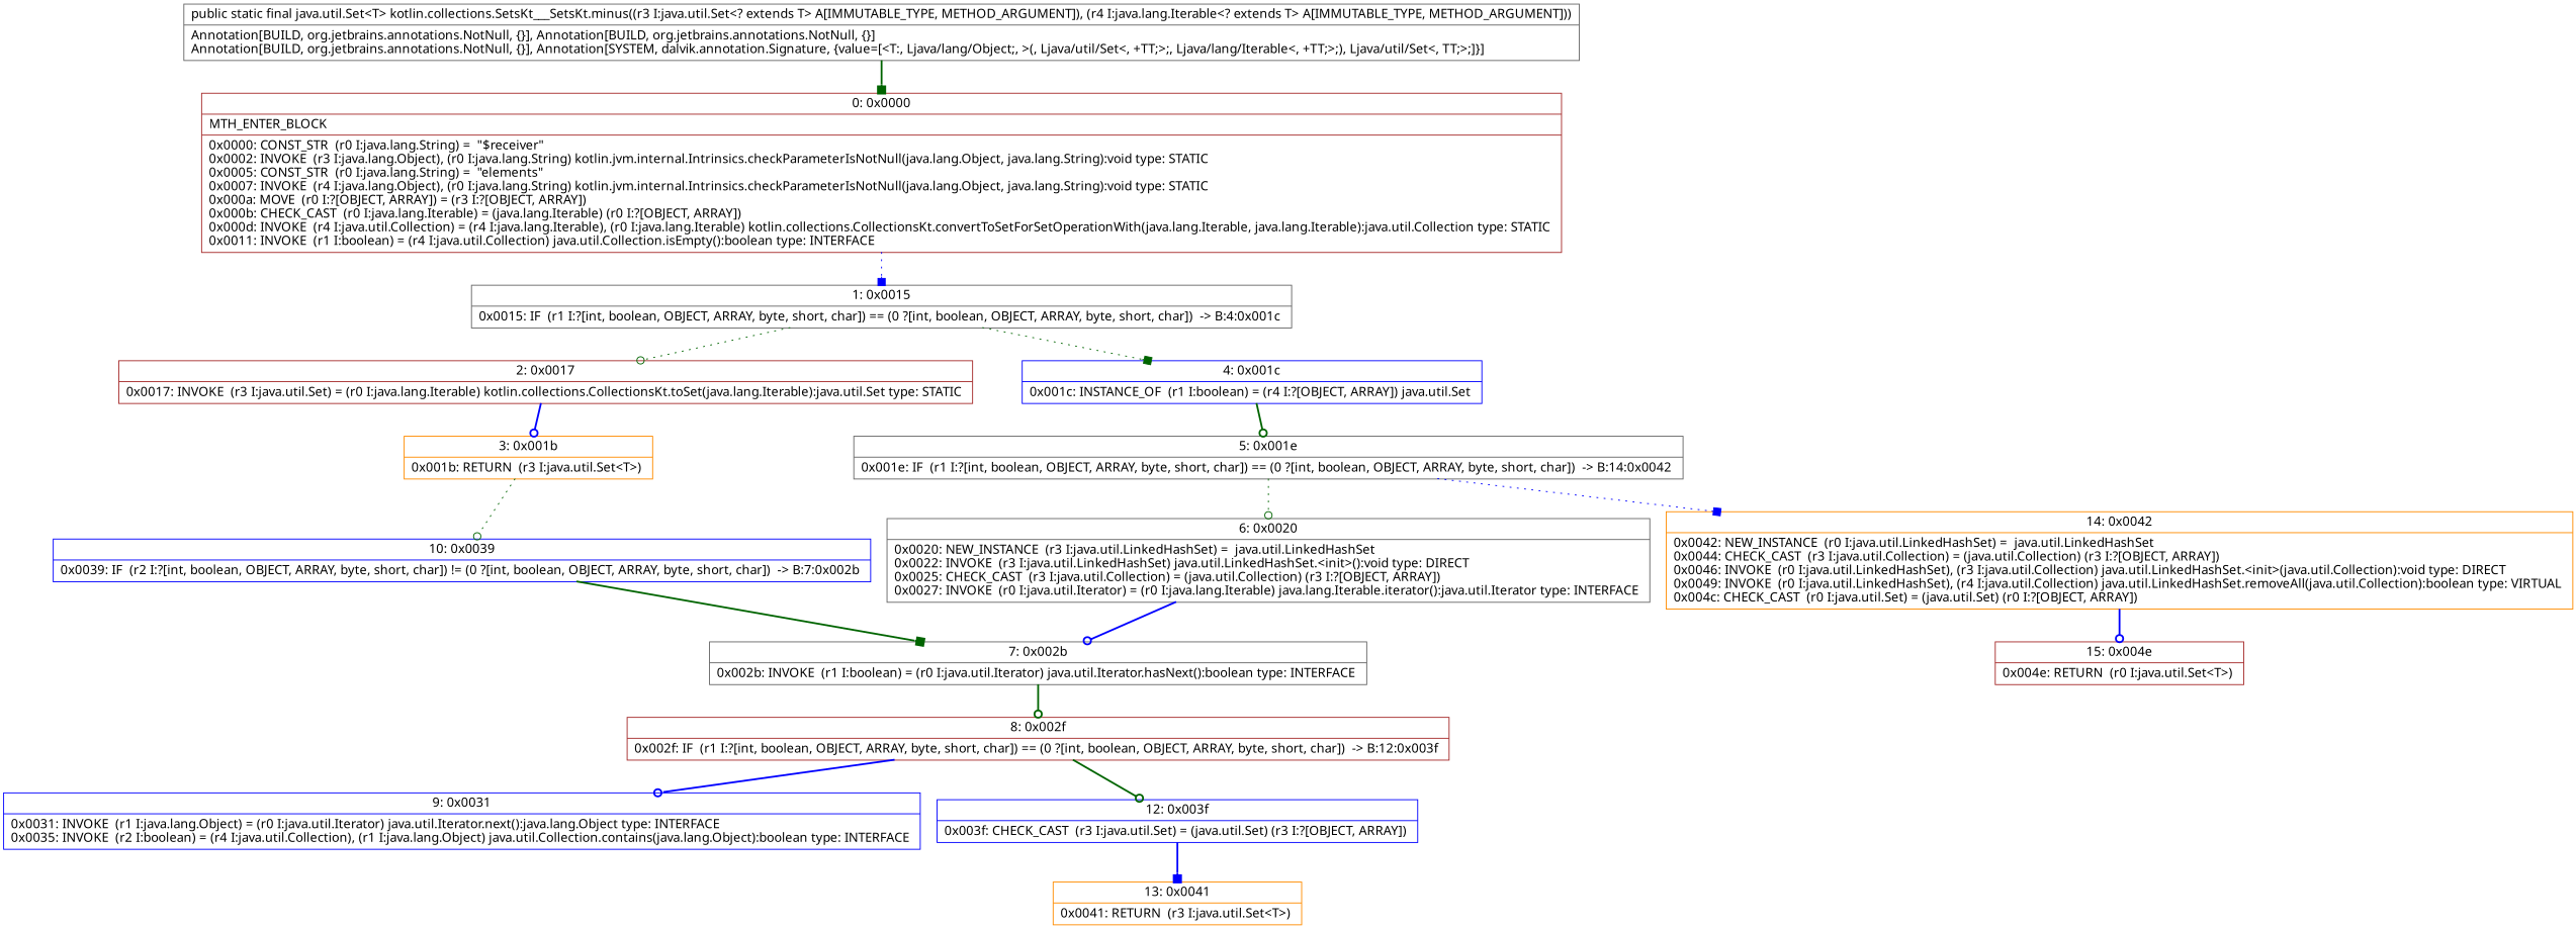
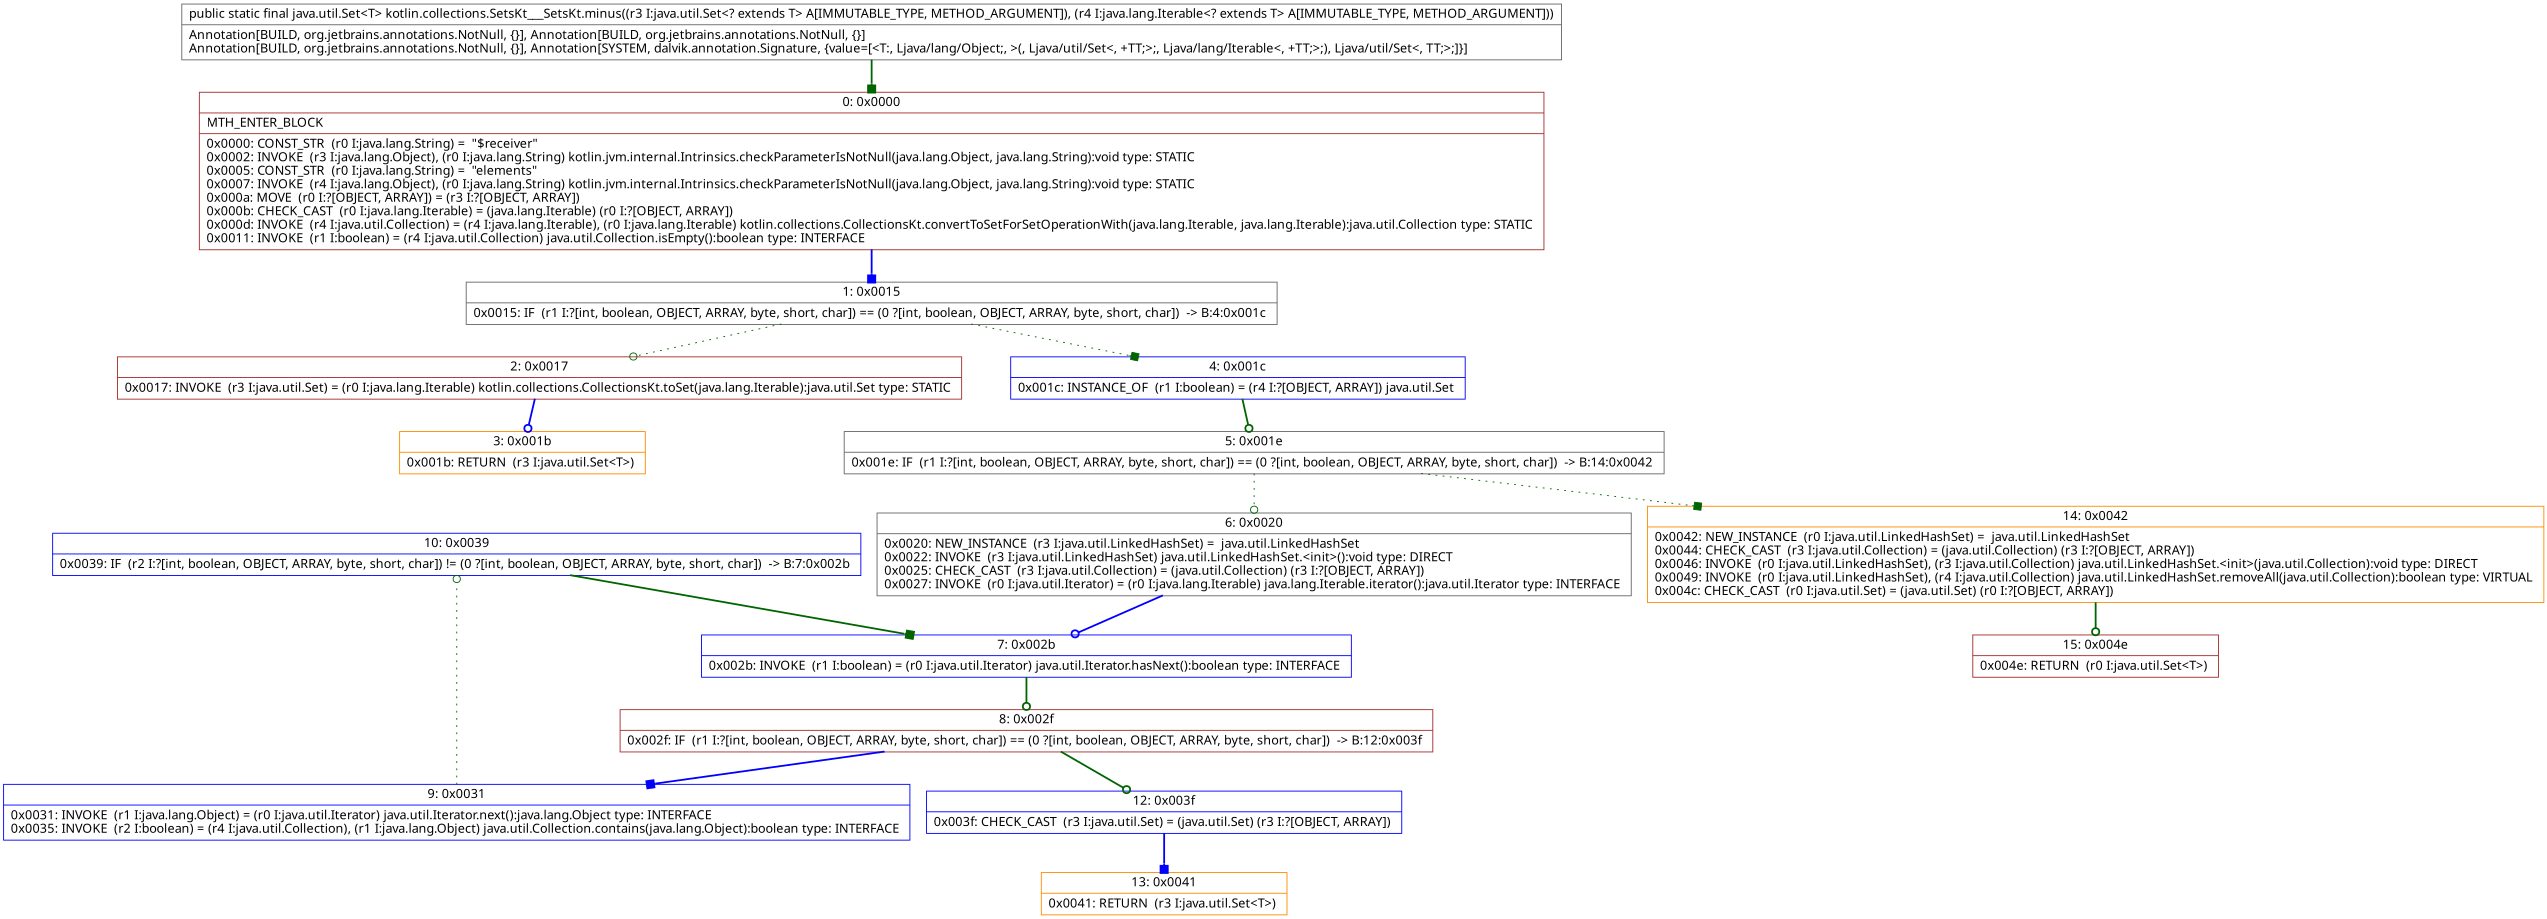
  digraph {
    fontname="Noto Sans"
    node [color=blue fontname="Noto Sans" shape=record]
    edge [arrowhead=odot color=darkgreen fontname="Noto Sans" style=bold]
    n1 [color=brown label="{0\:\ 0x0000|MTH_ENTER_BLOCK\l|0x0000: CONST_STR  (r0 I:java.lang.String) =  \"$receiver\" \l0x0002: INVOKE  (r3 I:java.lang.Object), (r0 I:java.lang.String) kotlin.jvm.internal.Intrinsics.checkParameterIsNotNull(java.lang.Object, java.lang.String):void type: STATIC \l0x0005: CONST_STR  (r0 I:java.lang.String) =  \"elements\" \l0x0007: INVOKE  (r4 I:java.lang.Object), (r0 I:java.lang.String) kotlin.jvm.internal.Intrinsics.checkParameterIsNotNull(java.lang.Object, java.lang.String):void type: STATIC \l0x000a: MOVE  (r0 I:?[OBJECT, ARRAY]) = (r3 I:?[OBJECT, ARRAY]) \l0x000b: CHECK_CAST  (r0 I:java.lang.Iterable) = (java.lang.Iterable) (r0 I:?[OBJECT, ARRAY]) \l0x000d: INVOKE  (r4 I:java.util.Collection) = (r4 I:java.lang.Iterable), (r0 I:java.lang.Iterable) kotlin.collections.CollectionsKt.convertToSetForSetOperationWith(java.lang.Iterable, java.lang.Iterable):java.util.Collection type: STATIC \l0x0011: INVOKE  (r1 I:boolean) = (r4 I:java.util.Collection) java.util.Collection.isEmpty():boolean type: INTERFACE \l}"]
    n2 [color=gray40 label="{1\:\ 0x0015|0x0015: IF  (r1 I:?[int, boolean, OBJECT, ARRAY, byte, short, char]) == (0 ?[int, boolean, OBJECT, ARRAY, byte, short, char])  \-\> B:4:0x001c \l}"]
    n3 [color=brown label="{2\:\ 0x0017|0x0017: INVOKE  (r3 I:java.util.Set) = (r0 I:java.lang.Iterable) kotlin.collections.CollectionsKt.toSet(java.lang.Iterable):java.util.Set type: STATIC \l}"]
    n4 [label="{4\:\ 0x001c|0x001c: INSTANCE_OF  (r1 I:boolean) = (r4 I:?[OBJECT, ARRAY]) java.util.Set \l}"]
    n5 [color=darkorange label="{3\:\ 0x001b|0x001b: RETURN  (r3 I:java.util.Set\<T\>) \l}"]
    n6 [color=gray40 label="{5\:\ 0x001e|0x001e: IF  (r1 I:?[int, boolean, OBJECT, ARRAY, byte, short, char]) == (0 ?[int, boolean, OBJECT, ARRAY, byte, short, char])  \-\> B:14:0x0042 \l}"]
    n7 [color=gray40 label="{6\:\ 0x0020|0x0020: NEW_INSTANCE  (r3 I:java.util.LinkedHashSet) =  java.util.LinkedHashSet \l0x0022: INVOKE  (r3 I:java.util.LinkedHashSet) java.util.LinkedHashSet.\<init\>():void type: DIRECT \l0x0025: CHECK_CAST  (r3 I:java.util.Collection) = (java.util.Collection) (r3 I:?[OBJECT, ARRAY]) \l0x0027: INVOKE  (r0 I:java.util.Iterator) = (r0 I:java.lang.Iterable) java.lang.Iterable.iterator():java.util.Iterator type: INTERFACE \l}"]
    n8 [color=darkorange label="{14\:\ 0x0042|0x0042: NEW_INSTANCE  (r0 I:java.util.LinkedHashSet) =  java.util.LinkedHashSet \l0x0044: CHECK_CAST  (r3 I:java.util.Collection) = (java.util.Collection) (r3 I:?[OBJECT, ARRAY]) \l0x0046: INVOKE  (r0 I:java.util.LinkedHashSet), (r3 I:java.util.Collection) java.util.LinkedHashSet.\<init\>(java.util.Collection):void type: DIRECT \l0x0049: INVOKE  (r0 I:java.util.LinkedHashSet), (r4 I:java.util.Collection) java.util.LinkedHashSet.removeAll(java.util.Collection):boolean type: VIRTUAL \l0x004c: CHECK_CAST  (r0 I:java.util.Set) = (java.util.Set) (r0 I:?[OBJECT, ARRAY]) \l}"]
-   n9 [color=gray40 label="{7\:\ 0x002b|0x002b: INVOKE  (r1 I:boolean) = (r0 I:java.util.Iterator) java.util.Iterator.hasNext():boolean type: INTERFACE \l}"]
+   n9 [label="{7\:\ 0x002b|0x002b: INVOKE  (r1 I:boolean) = (r0 I:java.util.Iterator) java.util.Iterator.hasNext():boolean type: INTERFACE \l}"]
    n10 [color=brown label="{15\:\ 0x004e|0x004e: RETURN  (r0 I:java.util.Set\<T\>) \l}"]
    n11 [color=brown label="{8\:\ 0x002f|0x002f: IF  (r1 I:?[int, boolean, OBJECT, ARRAY, byte, short, char]) == (0 ?[int, boolean, OBJECT, ARRAY, byte, short, char])  \-\> B:12:0x003f \l}"]
    n12 [label="{9\:\ 0x0031|0x0031: INVOKE  (r1 I:java.lang.Object) = (r0 I:java.util.Iterator) java.util.Iterator.next():java.lang.Object type: INTERFACE \l0x0035: INVOKE  (r2 I:boolean) = (r4 I:java.util.Collection), (r1 I:java.lang.Object) java.util.Collection.contains(java.lang.Object):boolean type: INTERFACE \l}"]
    n13 [label="{12\:\ 0x003f|0x003f: CHECK_CAST  (r3 I:java.util.Set) = (java.util.Set) (r3 I:?[OBJECT, ARRAY]) \l}"]
    n14 [label="{10\:\ 0x0039|0x0039: IF  (r2 I:?[int, boolean, OBJECT, ARRAY, byte, short, char]) != (0 ?[int, boolean, OBJECT, ARRAY, byte, short, char])  \-\> B:7:0x002b \l}"]
    n15 [color=darkorange label="{13\:\ 0x0041|0x0041: RETURN  (r3 I:java.util.Set\<T\>) \l}"]
    n16 [color=gray40 label="{public static final java.util.Set\<T\> kotlin.collections.SetsKt___SetsKt.minus((r3 I:java.util.Set\<? extends T\> A[IMMUTABLE_TYPE, METHOD_ARGUMENT]), (r4 I:java.lang.Iterable\<? extends T\> A[IMMUTABLE_TYPE, METHOD_ARGUMENT]))  | Annotation[BUILD, org.jetbrains.annotations.NotNull, \{\}], Annotation[BUILD, org.jetbrains.annotations.NotNull, \{\}]\lAnnotation[BUILD, org.jetbrains.annotations.NotNull, \{\}], Annotation[SYSTEM, dalvik.annotation.Signature, \{value=[\<T:, Ljava\/lang\/Object;, \>(, Ljava\/util\/Set\<, +TT;\>;, Ljava\/lang\/Iterable\<, +TT;\>;), Ljava\/util\/Set\<, TT;\>;]\}]\l}"]
-   n1 -> n2 [arrowhead=box color=blue style=dotted]
+   n1 -> n2 [arrowhead=box color=blue]
    n2 -> n3 [style=dotted]
    n2 -> n4 [arrowhead=box style=dotted]
    n3 -> n5 [color=blue]
    n4 -> n6
    n6 -> n7 [style=dotted]
-   n6 -> n8 [arrowhead=box color=blue style=dotted]
+   n6 -> n8 [arrowhead=box style=dotted]
    n7 -> n9 [color=blue]
-   n8 -> n10 [color=blue]
+   n8 -> n10
    n9 -> n11
-   n11 -> n12 [color=blue]
+   n11 -> n12 [arrowhead=box color=blue]
    n11 -> n13
-   n5 -> n14 [style=dotted]
+   n12 -> n14 [style=dotted]
    n13 -> n15 [arrowhead=box color=blue]
    n14 -> n9 [arrowhead=box]
    n16 -> n1 [arrowhead=box]
  }
